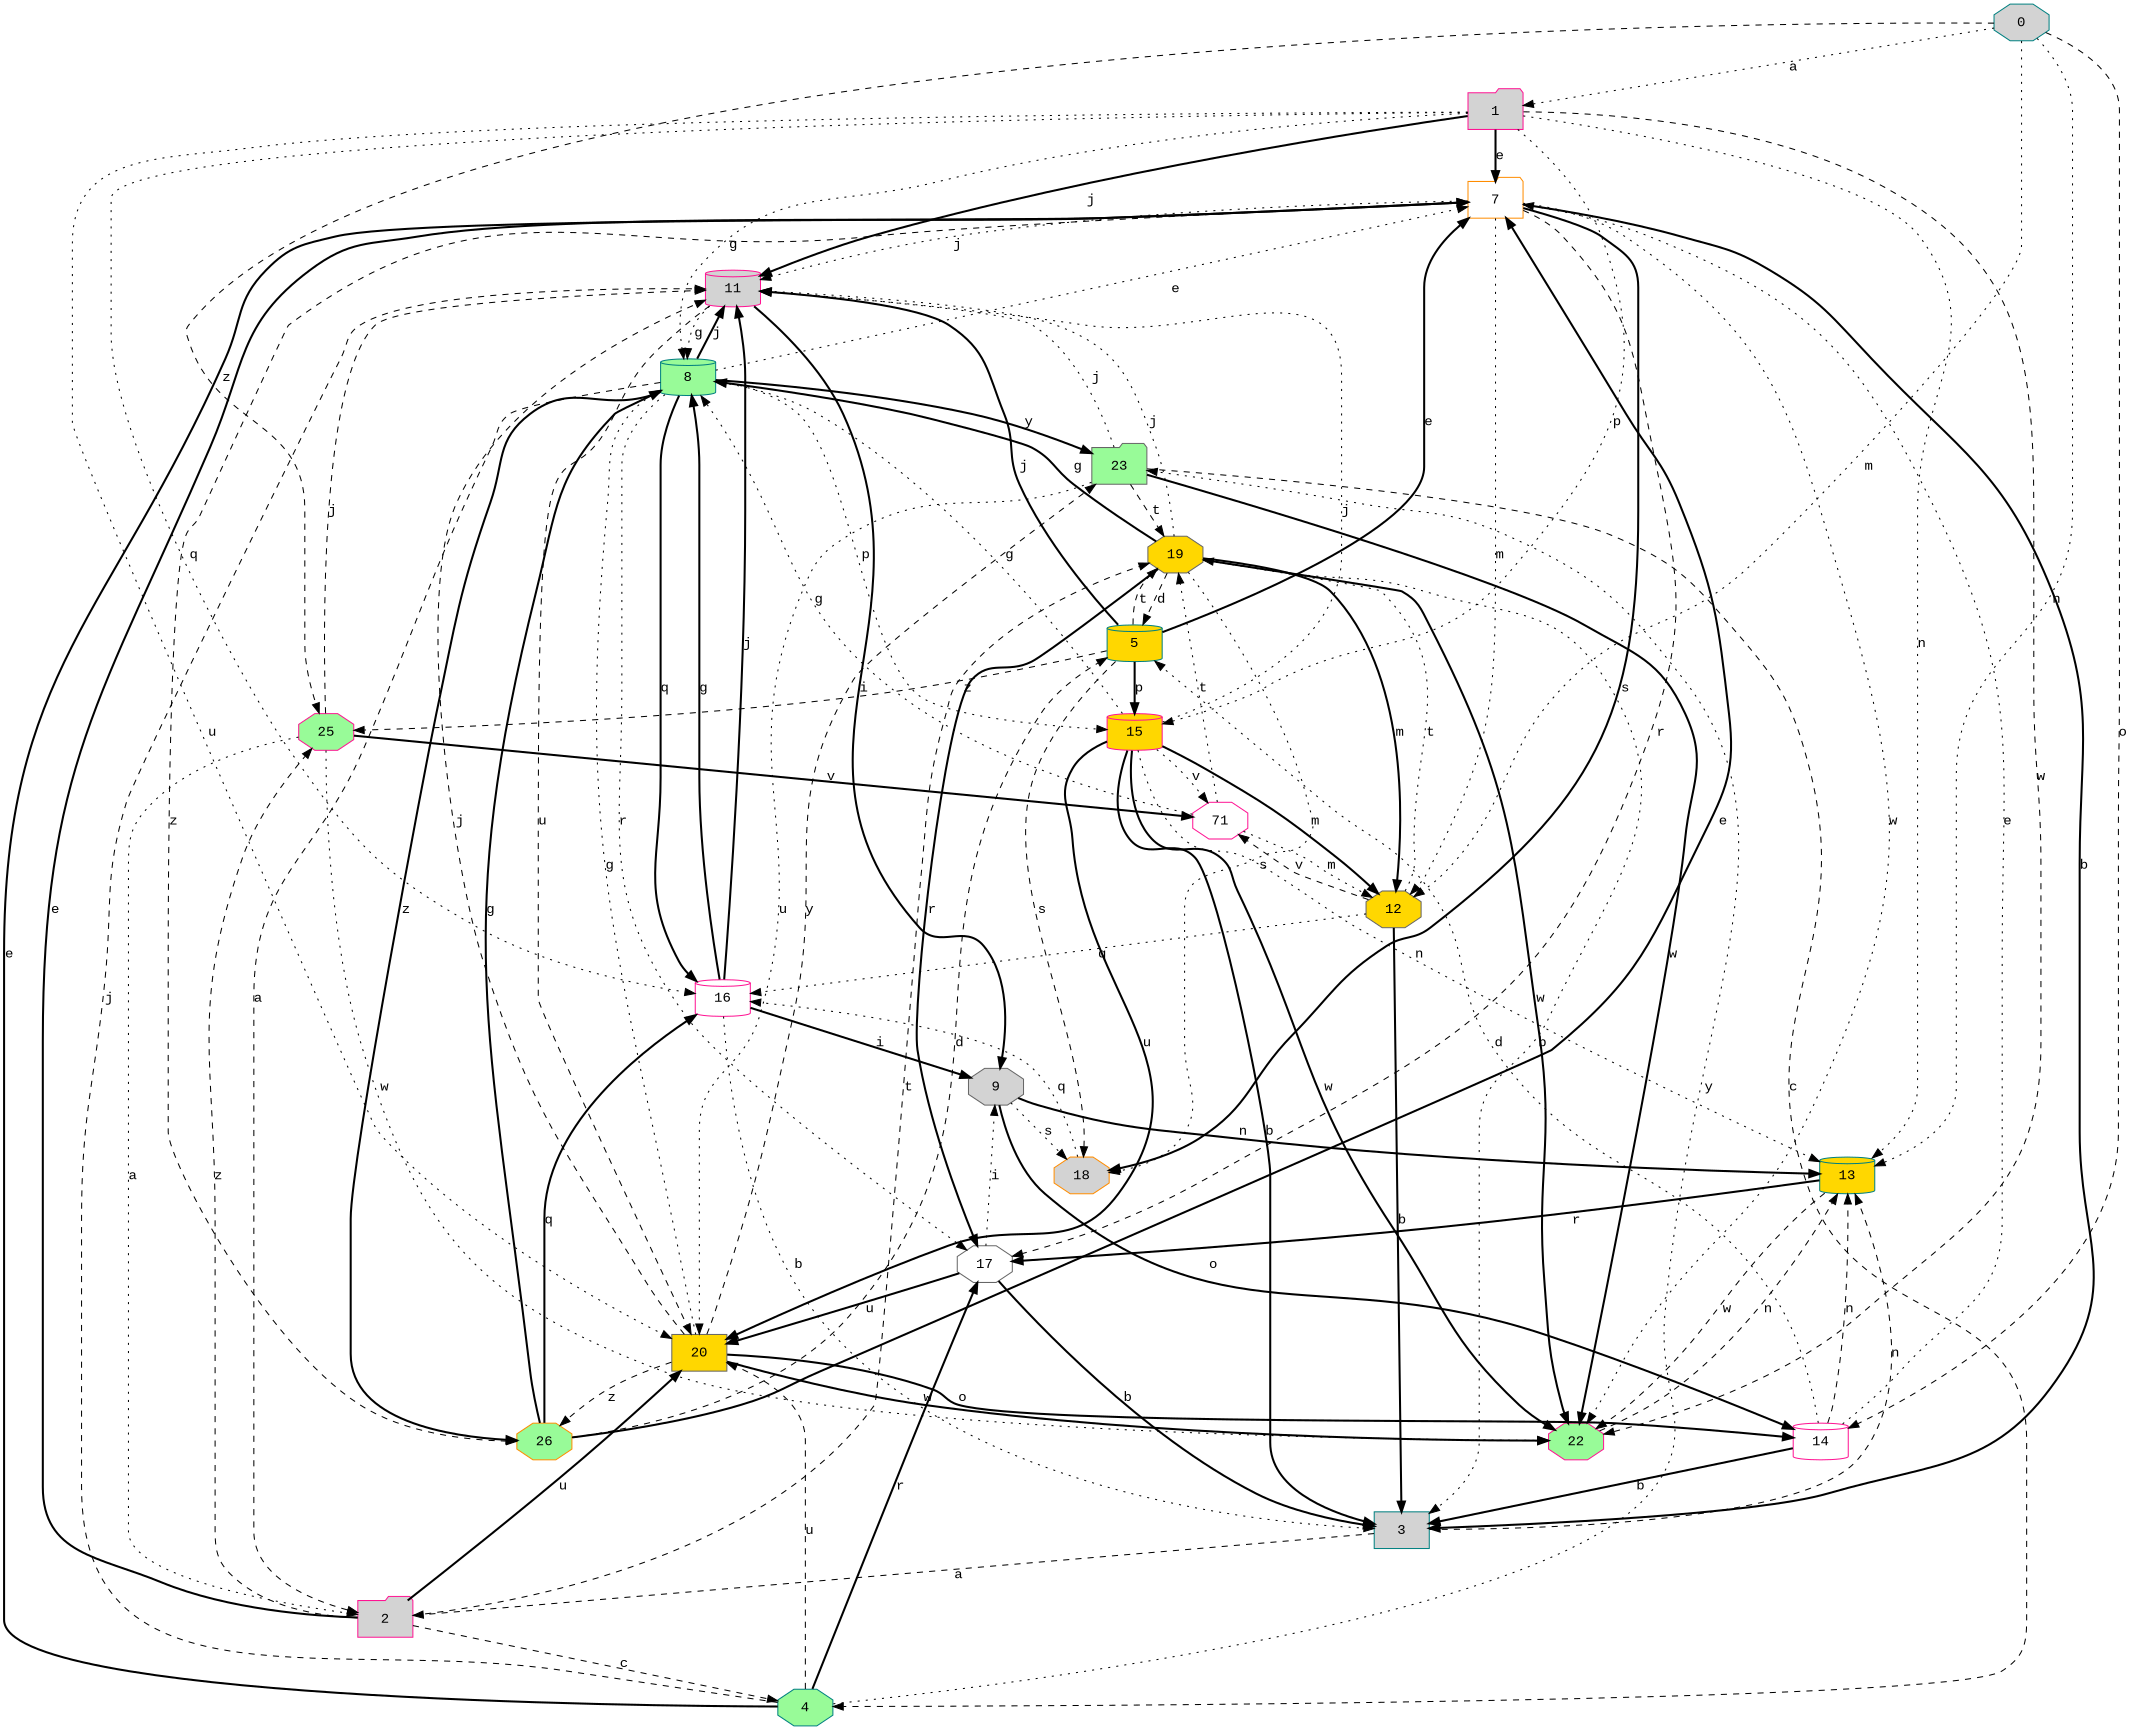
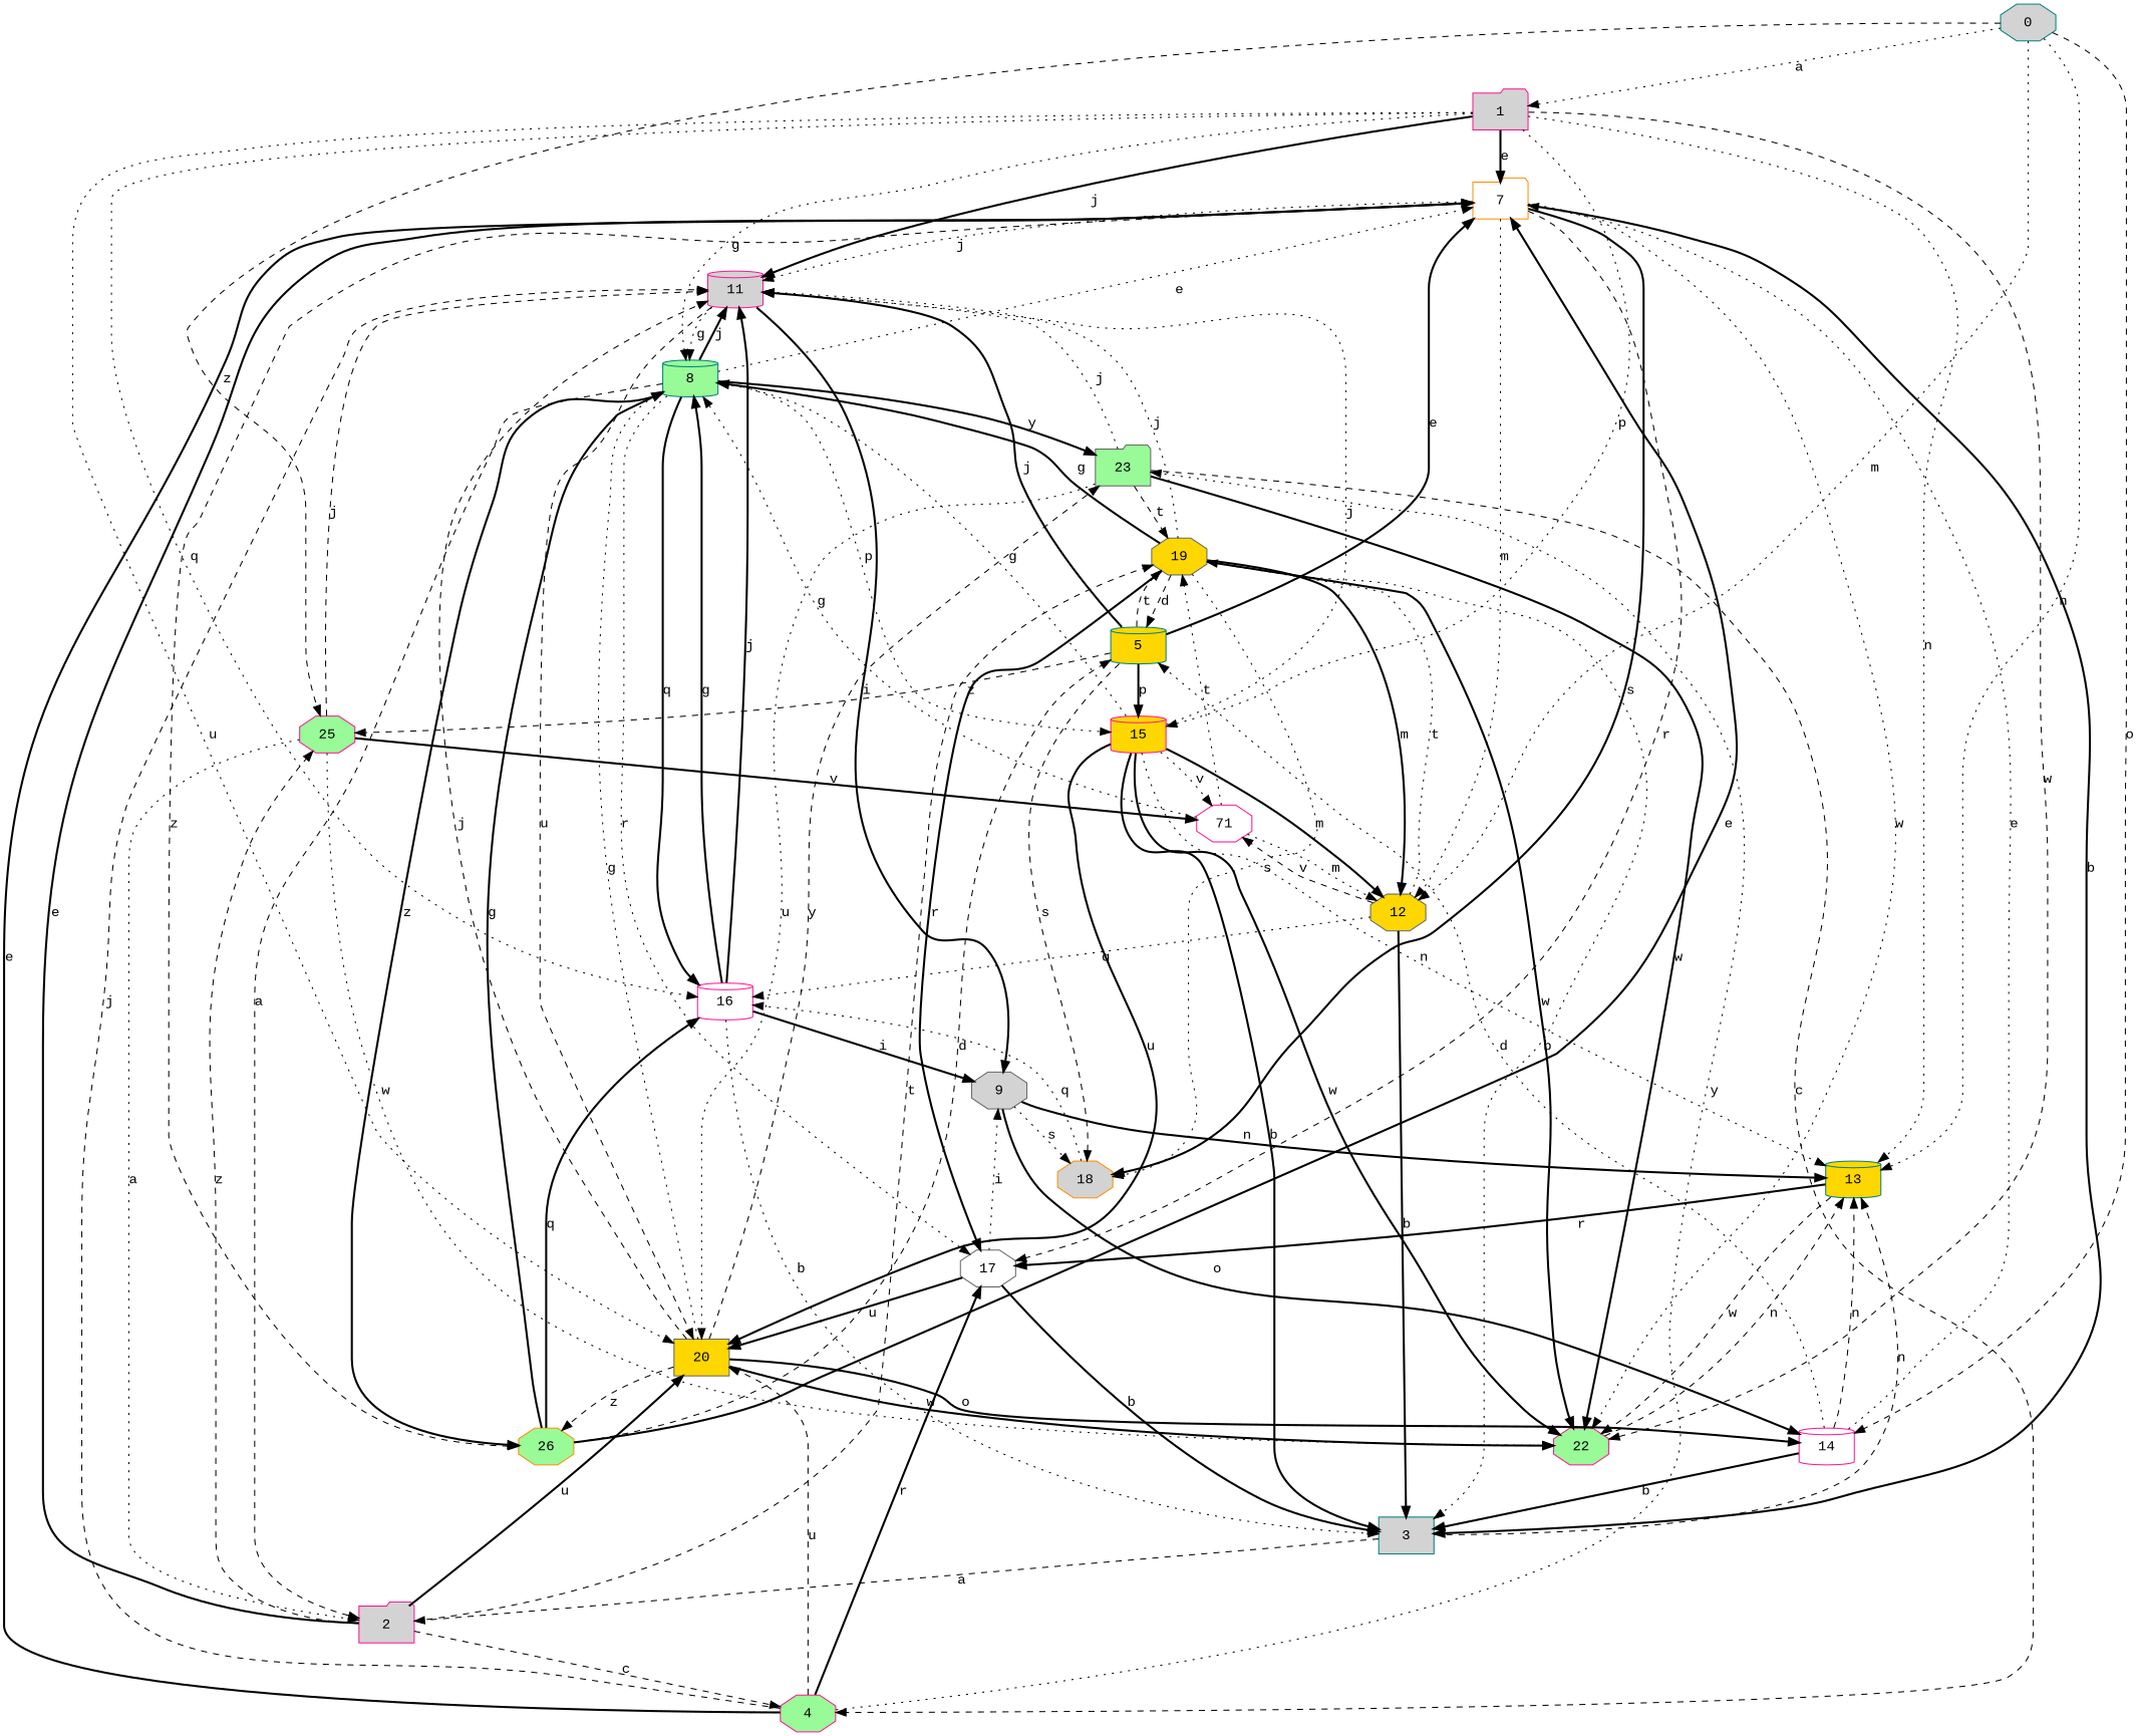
  strict digraph {
    fontname="Liberation Mono"
    node [color=deeppink fillcolor=lightgrey fontname="Liberation Mono" shape=octagon style=filled]
    edge [fontname="Liberation Mono" style=bold]
    1 [shape=folder]
    7 [color=darkorange fillcolor=white shape=folder]
    8 [color=teal fillcolor=palegreen shape=cylinder]
    11 [shape=cylinder]
    13 [color=teal fillcolor=gold shape=cylinder]
    15 [fillcolor=gold shape=cylinder]
    16 [fillcolor=white shape=cylinder]
    20 [color=gray40 fillcolor=gold shape=box]
    22 [fillcolor=palegreen]
    3 [color=teal shape=box]
    17 [color=gray40 fillcolor=white]
    18 [color=darkorange]
    12 [color=gray40 fillcolor=gold]
    26 [color=darkorange fillcolor=palegreen]
    2 [shape=folder]
    23 [color=gray40 fillcolor=palegreen shape=folder]
    9 [color=gray40]
    n18 [fillcolor=white label=71]
    14 [fillcolor=white shape=cylinder]
-   4 [color=teal fillcolor=palegreen]
+   4 [fillcolor=palegreen]
    19 [color=gray40 fillcolor=gold]
    25 [fillcolor=palegreen]
    5 [color=teal fillcolor=gold shape=cylinder]
    0 [color=teal]
    1 -> 7 [label=e]
    1 -> 8 [label=g style=dotted]
    1 -> 11 [label=j]
    1 -> 13 [label=n style=dotted]
    1 -> 15 [label=p style=dotted]
    1 -> 16 [label=q style=dotted]
    1 -> 20 [label=u style=dotted]
    1 -> 22 [label=w style=dashed]
    7 -> 11 [label=j style=dotted]
    7 -> 22 [label=w style=dotted]
    7 -> 3 [label=b]
    7 -> 17 [label=r style=dashed]
    7 -> 18 [label=s]
    7 -> 12 [label=m style=dotted]
    7 -> 26 [label=z style=dashed]
    8 -> 7 [label=e style=dotted]
    8 -> 11 [label=j]
    8 -> 15 [label=p style=dotted]
    8 -> 16 [label=q]
    8 -> 17 [label=r style=dotted]
    8 -> 26 [label=z]
    8 -> 2 [label=a style=dashed]
    8 -> 23 [label=y]
    11 -> 8 [label=g style=dotted]
    11 -> 20 [label=u style=dashed]
    11 -> 9 [label=i]
    13 -> 22 [label=w style=dashed]
    13 -> 17 [label=r]
    15 -> 8 [label=g style=dotted]
    15 -> 11 [label=j style=dotted]
    15 -> 13 [label=n style=dotted]
    15 -> 20 [label=u]
    15 -> 22 [label=w]
    15 -> 3 [label=b]
    15 -> 12 [label=m]
    15 -> n18 [label=v style=dotted]
    16 -> 8 [label=g]
    16 -> 11 [label=j]
    16 -> 3 [label=b style=dotted]
    16 -> 9 [label=i]
    20 -> 8 [label=g style=dotted]
    20 -> 11 [label=j style=dashed]
    20 -> 22 [label=w]
    20 -> 26 [label=z style=dashed]
    20 -> 23 [label=y style=dashed]
    20 -> 14 [label=o]
    22 -> 13 [label=n style=dashed]
    3 -> 13 [label=n style=dashed]
    3 -> 2 [label=a style=dashed]
    17 -> 20 [label=u]
    17 -> 3 [label=b]
    17 -> 9 [label=i style=dotted]
    18 -> 16 [label=q style=dotted]
    12 -> 16 [label=q style=dotted]
    12 -> 3 [label=b]
    12 -> n18 [label=v style=dashed]
    12 -> 19 [label=t style=dotted]
    26 -> 7 [label=e]
    26 -> 8 [label=g]
    26 -> 16 [label=q]
    26 -> 5 [label=d style=dashed]
    2 -> 7 [label=e]
    2 -> 20 [label=u]
    2 -> 4 [label=c style=dashed]
    2 -> 19 [label=t style=dashed]
    2 -> 25 [label=z style=dashed]
    23 -> 11 [label=j style=dotted]
    23 -> 20 [label=u style=dotted]
    23 -> 22 [label=w]
    23 -> 4 [label=c style=dashed]
    23 -> 19 [label=t style=dashed]
    9 -> 13 [label=n]
    9 -> 18 [label=s style=dotted]
    9 -> 14 [label=o]
    n18 -> 8 [label=g style=dotted]
    n18 -> 12 [label=m style=dotted]
    n18 -> 19 [label=t style=dotted]
    14 -> 7 [label=e style=dotted]
    14 -> 13 [label=n style=dashed]
    14 -> 3 [label=b]
    14 -> 5 [label=d style=dotted]
    4 -> 7 [label=e]
    4 -> 11 [label=j style=dashed]
    4 -> 20 [label=u style=dashed]
    4 -> 17 [label=r]
    4 -> 23 [label=y style=dotted]
    19 -> 8 [label=g]
    19 -> 11 [label=j style=dotted]
    19 -> 22 [label=w]
    19 -> 3 [label=b style=dotted]
    19 -> 17 [label=r]
    19 -> 18 [label=s style=dotted]
    19 -> 12 [label=m]
    19 -> 5 [label=d style=dashed]
    25 -> 11 [label=j style=dashed]
    25 -> 22 [label=w style=dotted]
    25 -> 2 [label=a style=dotted]
    25 -> n18 [label=v]
    5 -> 7 [label=e]
    5 -> 11 [label=j]
    5 -> 15 [label=p]
    5 -> 18 [label=s style=dashed]
    5 -> 19 [label=t style=dashed]
    5 -> 25 [label=z style=dashed]
    0 -> 1 [label=a style=dotted]
    0 -> 13 [label=n style=dotted]
    0 -> 12 [label=m style=dotted]
    0 -> 14 [label=o style=dashed]
    0 -> 25 [label=z style=dashed]
  }
